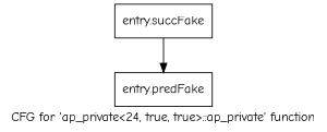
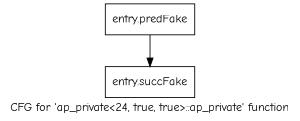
  digraph {
    label="CFG for 'ap_private\<24, true, true\>::ap_private' function"
    fontname="Comic Neue"
    node [shape=record fontname="Comic Neue"]
    n1 [label="{entry.predFake}"]
    n2 [filename="/tools/Xilinx/Vitis_HLS/2022.1/include/etc/ap_private.h" label="{entry.succFake}" linenumber=1715]
-   n2 -> n1 [execusionnum=6400 filename="/tools/Xilinx/Vitis_HLS/2022.1/include/etc/ap_private.h" fontname="Comic Neue"]
+   n1 -> n2 [execusionnum=6400 filename="/tools/Xilinx/Vitis_HLS/2022.1/include/etc/ap_private.h" fontname="Comic Neue"]
  }
